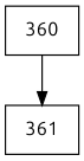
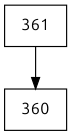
  digraph {
    fontname=Ubuntu
    node [shape=record fontname=Ubuntu]
    n1 [label="{361}"]
    n2 [label="{360}"]
-   n2 -> n1 [fontname=Ubuntu]
+   n1 -> n2 [fontname=Ubuntu]
  }
